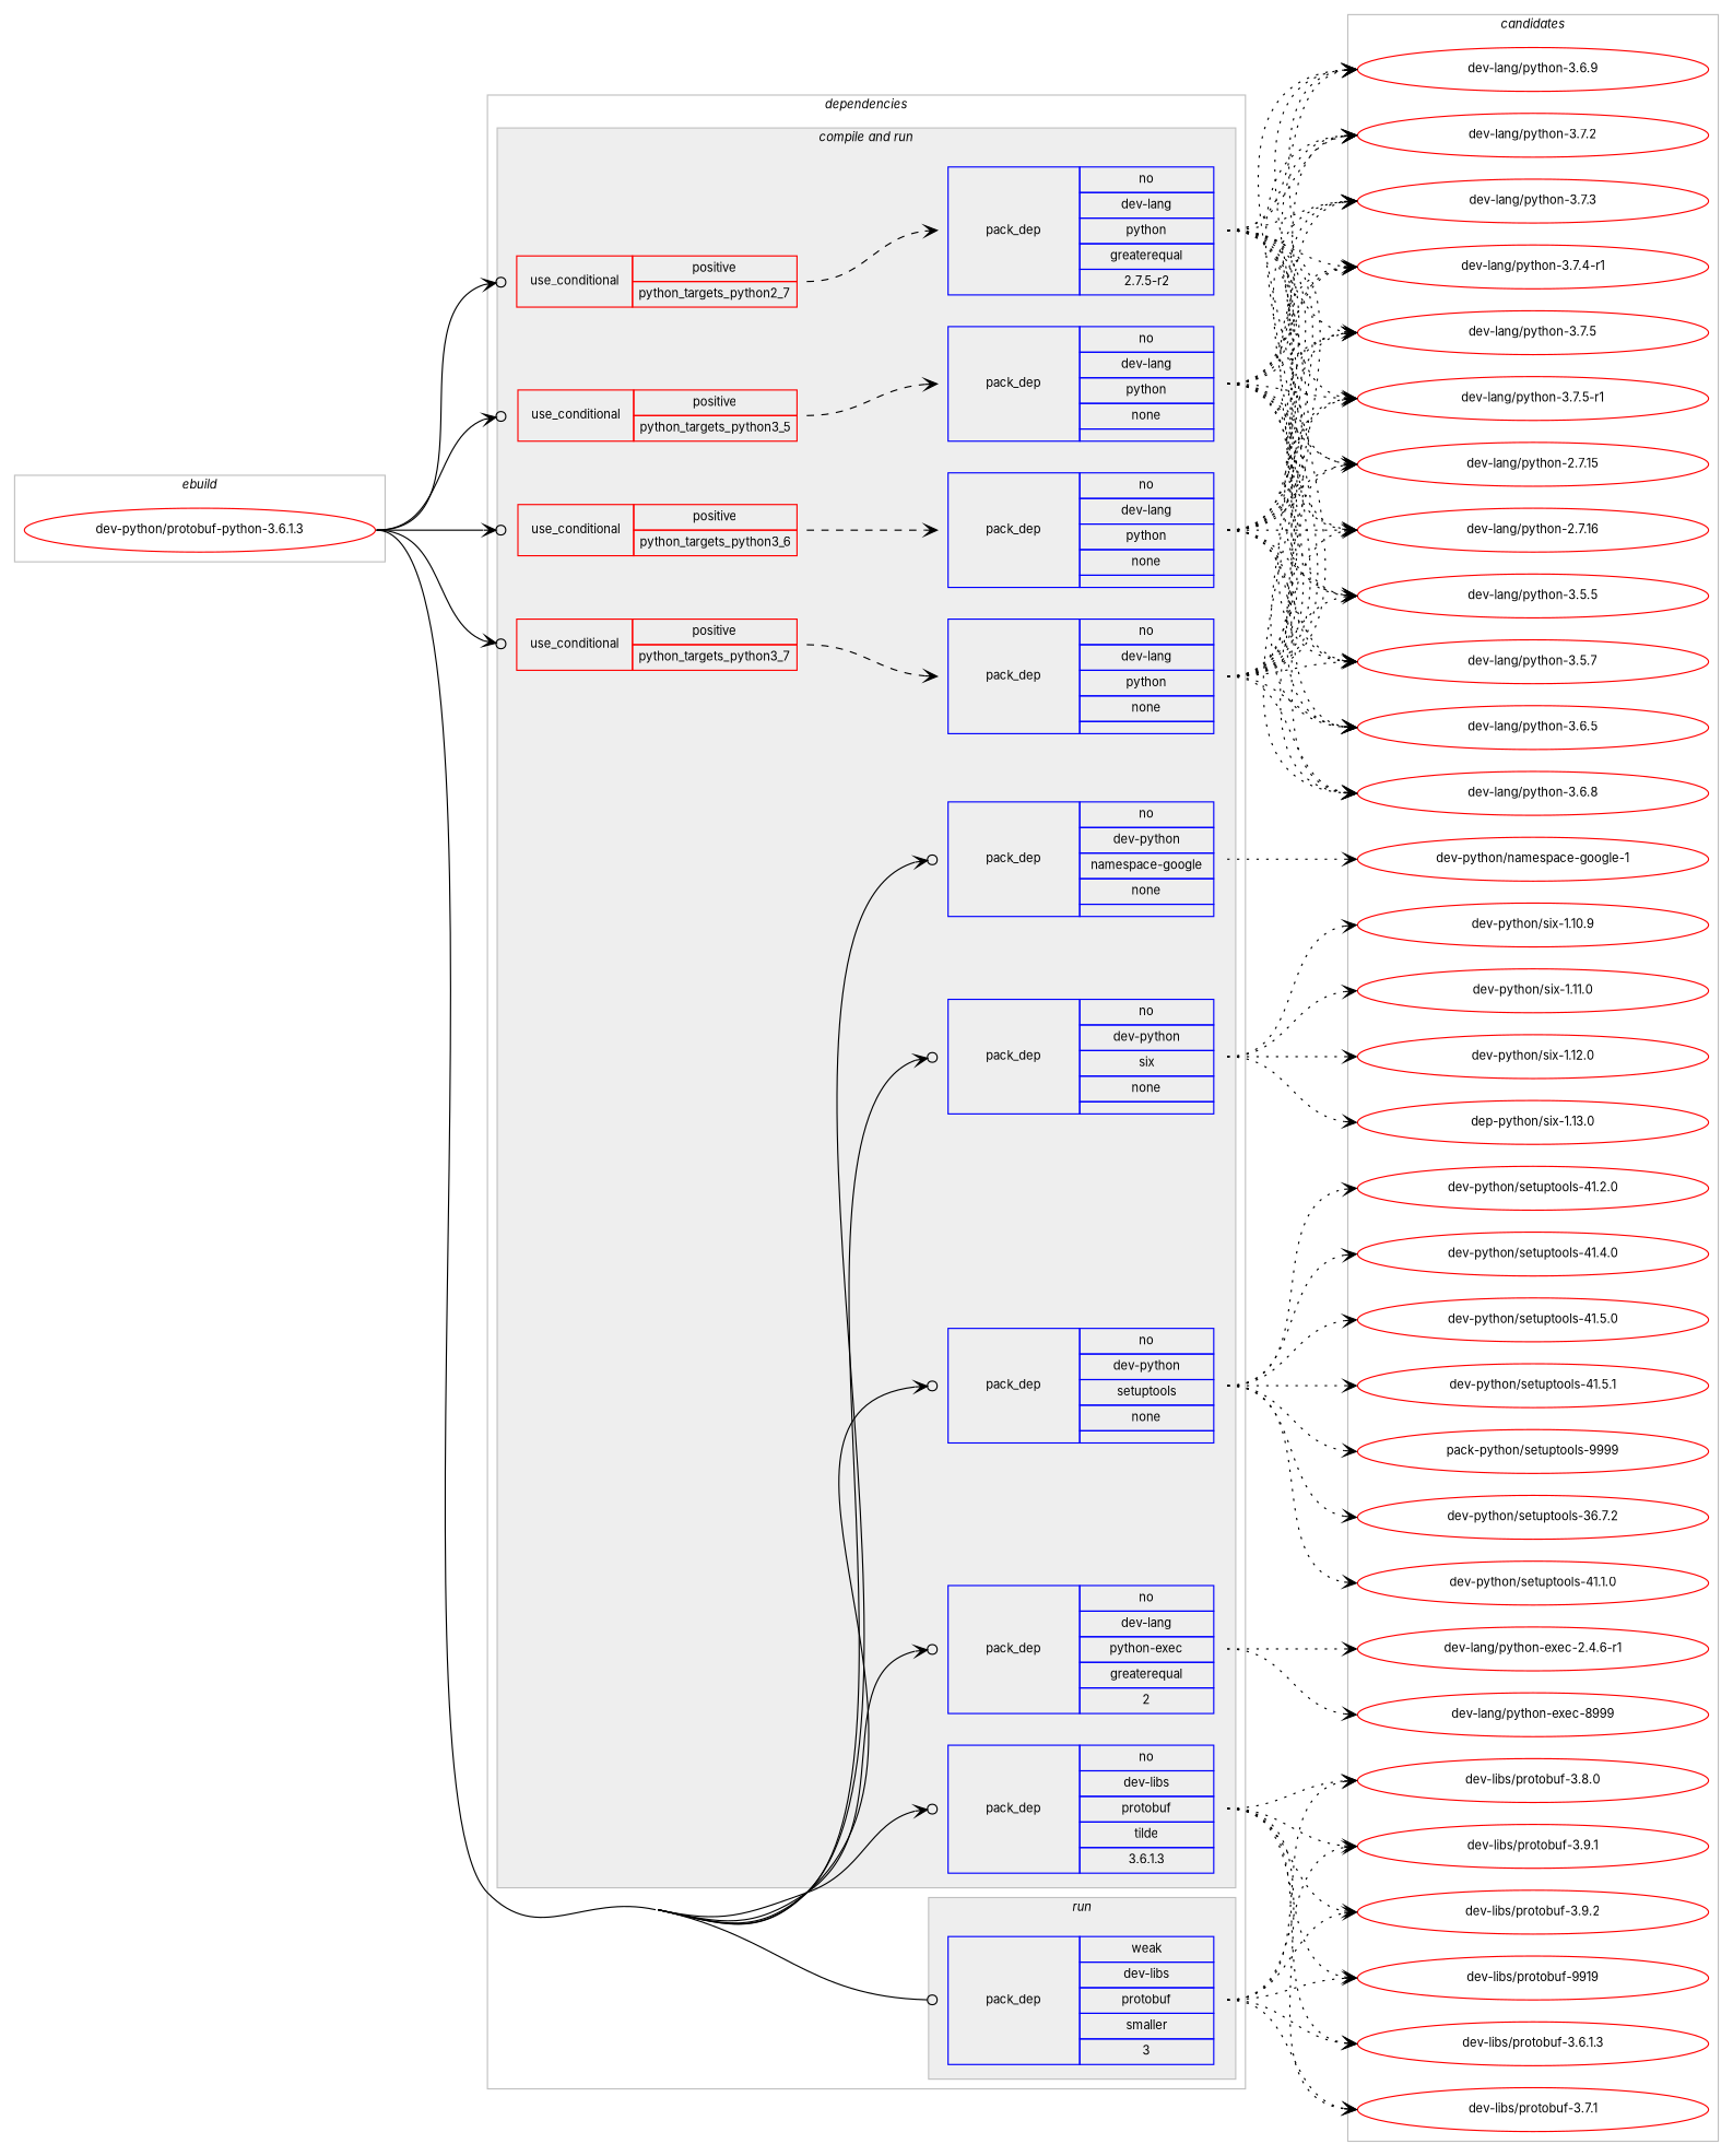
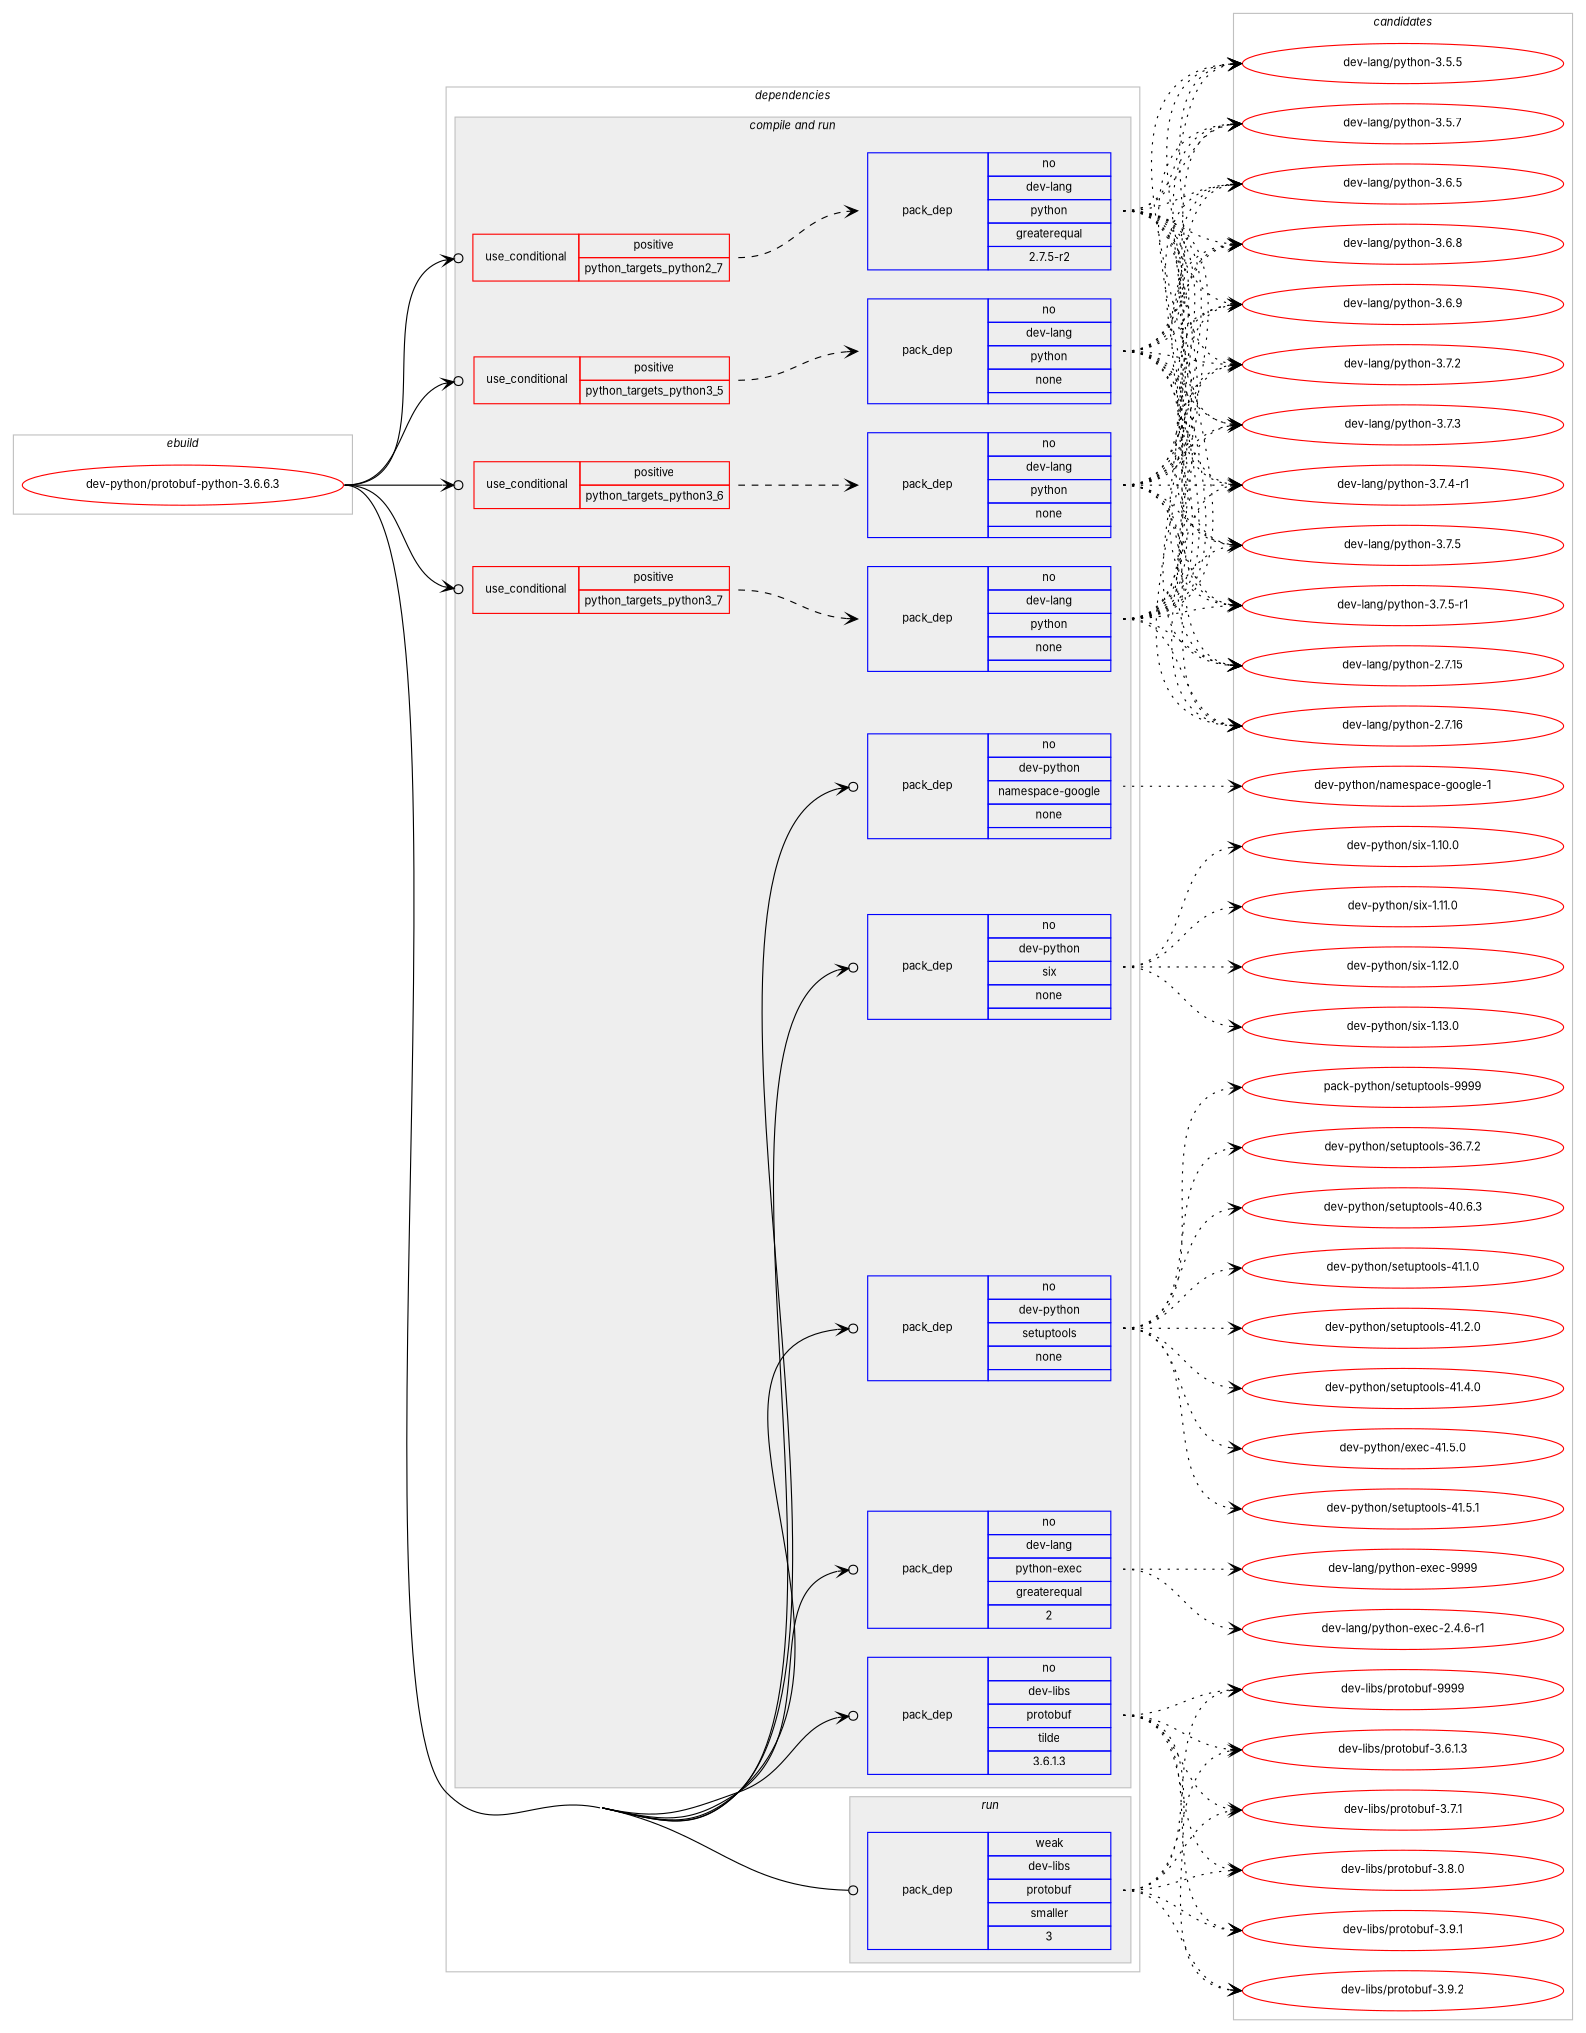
  digraph {
    compound=true
    concentrate=true
    fontname=Inter
    fontsize=10
    newrank=true
    rankdir=LR
    ranksep=1.5
    node [color=red fontname=Inter fontsize=10]
    edge [arrowhead=vee fontname=Inter headport=w style=dotted tailport=e weight=100]
-   n1 [label="dev-python/protobuf-python-3.6.1.3" width=4]
+   n1 [label="dev-python/protobuf-python-3.6.6.3" width=4]
    n2 [color=blue label=<<TABLE BORDER="0" CELLBORDER="1" CELLSPACING="0" CELLPADDING="4" WIDTH="220"><TR><TD ROWSPAN="6" CELLPADDING="30">pack_dep</TD></TR><TR><TD WIDTH="110">no</TD></TR><TR><TD>dev-lang</TD></TR><TR><TD>python</TD></TR><TR><TD>greaterequal</TD></TR><TR><TD>2.7.5-r2</TD></TR></TABLE>> shape=none]
    n3 [label=<<TABLE BORDER="0" CELLBORDER="1" CELLSPACING="0" CELLPADDING="4"><TR><TD ROWSPAN="3" CELLPADDING="10">use_conditional</TD></TR><TR><TD>positive</TD></TR><TR><TD>python_targets_python2_7</TD></TR></TABLE>> shape=none]
    n4 [color=blue label=<<TABLE BORDER="0" CELLBORDER="1" CELLSPACING="0" CELLPADDING="4" WIDTH="220"><TR><TD ROWSPAN="6" CELLPADDING="30">pack_dep</TD></TR><TR><TD WIDTH="110">no</TD></TR><TR><TD>dev-lang</TD></TR><TR><TD>python</TD></TR><TR><TD>none</TD></TR><TR><TD></TD></TR></TABLE>> shape=none]
    n5 [label=<<TABLE BORDER="0" CELLBORDER="1" CELLSPACING="0" CELLPADDING="4"><TR><TD ROWSPAN="3" CELLPADDING="10">use_conditional</TD></TR><TR><TD>positive</TD></TR><TR><TD>python_targets_python3_5</TD></TR></TABLE>> shape=none]
    n6 [color=blue label=<<TABLE BORDER="0" CELLBORDER="1" CELLSPACING="0" CELLPADDING="4" WIDTH="220"><TR><TD ROWSPAN="6" CELLPADDING="30">pack_dep</TD></TR><TR><TD WIDTH="110">no</TD></TR><TR><TD>dev-python</TD></TR><TR><TD>setuptools</TD></TR><TR><TD>none</TD></TR><TR><TD></TD></TR></TABLE>> shape=none]
    n7 [color=blue label=<<TABLE BORDER="0" CELLBORDER="1" CELLSPACING="0" CELLPADDING="4" WIDTH="220"><TR><TD ROWSPAN="6" CELLPADDING="30">pack_dep</TD></TR><TR><TD WIDTH="110">no</TD></TR><TR><TD>dev-lang</TD></TR><TR><TD>python</TD></TR><TR><TD>none</TD></TR><TR><TD></TD></TR></TABLE>> shape=none]
    n8 [label=<<TABLE BORDER="0" CELLBORDER="1" CELLSPACING="0" CELLPADDING="4"><TR><TD ROWSPAN="3" CELLPADDING="10">use_conditional</TD></TR><TR><TD>positive</TD></TR><TR><TD>python_targets_python3_6</TD></TR></TABLE>> shape=none]
    n9 [color=blue label=<<TABLE BORDER="0" CELLBORDER="1" CELLSPACING="0" CELLPADDING="4" WIDTH="220"><TR><TD ROWSPAN="6" CELLPADDING="30">pack_dep</TD></TR><TR><TD WIDTH="110">no</TD></TR><TR><TD>dev-lang</TD></TR><TR><TD>python</TD></TR><TR><TD>none</TD></TR><TR><TD></TD></TR></TABLE>> shape=none]
    n10 [label=<<TABLE BORDER="0" CELLBORDER="1" CELLSPACING="0" CELLPADDING="4"><TR><TD ROWSPAN="3" CELLPADDING="10">use_conditional</TD></TR><TR><TD>positive</TD></TR><TR><TD>python_targets_python3_7</TD></TR></TABLE>> shape=none]
    n11 [color=blue label=<<TABLE BORDER="0" CELLBORDER="1" CELLSPACING="0" CELLPADDING="4" WIDTH="220"><TR><TD ROWSPAN="6" CELLPADDING="30">pack_dep</TD></TR><TR><TD WIDTH="110">no</TD></TR><TR><TD>dev-lang</TD></TR><TR><TD>python-exec</TD></TR><TR><TD>greaterequal</TD></TR><TR><TD>2</TD></TR></TABLE>> shape=none]
    n12 [color=blue label=<<TABLE BORDER="0" CELLBORDER="1" CELLSPACING="0" CELLPADDING="4" WIDTH="220"><TR><TD ROWSPAN="6" CELLPADDING="30">pack_dep</TD></TR><TR><TD WIDTH="110">no</TD></TR><TR><TD>dev-libs</TD></TR><TR><TD>protobuf</TD></TR><TR><TD>tilde</TD></TR><TR><TD>3.6.1.3</TD></TR></TABLE>> shape=none]
    n13 [color=blue label=<<TABLE BORDER="0" CELLBORDER="1" CELLSPACING="0" CELLPADDING="4" WIDTH="220"><TR><TD ROWSPAN="6" CELLPADDING="30">pack_dep</TD></TR><TR><TD WIDTH="110">no</TD></TR><TR><TD>dev-python</TD></TR><TR><TD>namespace-google</TD></TR><TR><TD>none</TD></TR><TR><TD></TD></TR></TABLE>> shape=none]
    n14 [color=blue label=<<TABLE BORDER="0" CELLBORDER="1" CELLSPACING="0" CELLPADDING="4" WIDTH="220"><TR><TD ROWSPAN="6" CELLPADDING="30">pack_dep</TD></TR><TR><TD WIDTH="110">no</TD></TR><TR><TD>dev-python</TD></TR><TR><TD>six</TD></TR><TR><TD>none</TD></TR><TR><TD></TD></TR></TABLE>> shape=none]
    n15 [color=blue label=<<TABLE BORDER="0" CELLBORDER="1" CELLSPACING="0" CELLPADDING="4" WIDTH="220"><TR><TD ROWSPAN="6" CELLPADDING="30">pack_dep</TD></TR><TR><TD WIDTH="110">weak</TD></TR><TR><TD>dev-libs</TD></TR><TR><TD>protobuf</TD></TR><TR><TD>smaller</TD></TR><TR><TD>3</TD></TR></TABLE>> shape=none]
    n16 [label="dev-lang/python-2.7.15" width=4]
    n17 [label="dev-lang/python-2.7.16" width=4]
    n18 [label="dev-lang/python-3.5.5" width=4]
    n19 [label="dev-lang/python-3.5.7" width=4]
    n20 [label="dev-lang/python-3.6.5" width=4]
    n21 [label="dev-lang/python-3.6.8" width=4]
    n22 [label="dev-lang/python-3.6.9" width=4]
    n23 [label="dev-lang/python-3.7.2" width=4]
    n24 [label="dev-lang/python-3.7.3" width=4]
    n25 [label="dev-lang/python-3.7.4-r1" width=4]
    n26 [label="dev-lang/python-3.7.5" width=4]
    n27 [label="dev-lang/python-3.7.5-r1" width=4]
    n28 [label="dev-libs/protobuf-3.6.1.3" width=4]
    n29 [label="dev-libs/protobuf-3.7.1" width=4]
    n30 [label="dev-libs/protobuf-3.8.0" width=4]
    n31 [label="dev-libs/protobuf-3.9.1" width=4]
    n32 [label="dev-libs/protobuf-3.9.2" width=4]
-   n33 [label="dev-libs/protobuf-9919" width=4]
+   n33 [label="dev-libs/protobuf-9999" width=4]
    n34 [label="dev-lang/python-exec-2.4.6-r1" width=4]
-   n35 [label="dev-lang/python-exec-8999" width=4]
+   n35 [label="dev-lang/python-exec-9999" width=4]
    n36 [label="dev-python/namespace-google-1" width=4]
    n37 [label="dev-python/setuptools-36.7.2" width=4]
+   n38 [label="dev-python/setuptools-40.6.3" width=4]
    n39 [label="dev-python/setuptools-41.1.0" width=4]
    n40 [label="dev-python/setuptools-41.2.0" width=4]
    n41 [label="dev-python/setuptools-41.4.0" width=4]
-   n42 [label="dev-python/setuptools-41.5.0" width=4]
+   n42 [label="dev-python/exec-41.5.0" width=4]
    n43 [label="dev-python/setuptools-41.5.1" width=4]
    n44 [label="pack-python/setuptools-9999" width=4]
-   n45 [label="dev-python/six-1.10.9" width=4]
+   n45 [label="dev-python/six-1.10.0" width=4]
    n46 [label="dev-python/six-1.11.0" width=4]
    n47 [label="dev-python/six-1.12.0" width=4]
-   n48 [label="dep-python/six-1.13.0" width=4]
+   n48 [label="dev-python/six-1.13.0" width=4]
    subgraph cluster_1 {
      color=gray
      label=<<i>ebuild</i>>
      rank=same
      n1
    }
    subgraph cluster_2 {
      color=gray
      label=<<i>dependencies</i>>
      subgraph cluster_3 {
        color=gray
        fillcolor="#eeeeee"
        label=<<i>compile</i>>
        style=filled
      }
      subgraph cluster_4 {
        color=gray
        fillcolor="#eeeeee"
        label=<<i>compile and run</i>>
        style=filled
        subgraph sub_5 {
          color=gray
          fillcolor="#eeeeee"
          label=<<i>compile and run</i>>
          style=filled
          n3
          subgraph sub_6 {
            color=gray
            fillcolor="#eeeeee"
            label=<<i>compile and run</i>>
            style=filled
            n2
          }
        }
        subgraph sub_7 {
          color=gray
          fillcolor="#eeeeee"
          label=<<i>compile and run</i>>
          style=filled
          n5
          subgraph sub_8 {
            color=gray
            fillcolor="#eeeeee"
            label=<<i>compile and run</i>>
            style=filled
            n4
          }
        }
        subgraph sub_9 {
          color=gray
          fillcolor="#eeeeee"
          label=<<i>compile and run</i>>
          style=filled
          n6
        }
        subgraph sub_10 {
          color=gray
          fillcolor="#eeeeee"
          label=<<i>compile and run</i>>
          style=filled
          n8
          subgraph sub_11 {
            color=gray
            fillcolor="#eeeeee"
            label=<<i>compile and run</i>>
            style=filled
            n7
          }
        }
        subgraph sub_12 {
          color=gray
          fillcolor="#eeeeee"
          label=<<i>compile and run</i>>
          style=filled
          n10
          subgraph sub_13 {
            color=gray
            fillcolor="#eeeeee"
            label=<<i>compile and run</i>>
            style=filled
            n9
          }
        }
        subgraph sub_14 {
          color=gray
          fillcolor="#eeeeee"
          label=<<i>compile and run</i>>
          style=filled
          n11
        }
        subgraph sub_15 {
          color=gray
          fillcolor="#eeeeee"
          label=<<i>compile and run</i>>
          style=filled
          n12
        }
        subgraph sub_16 {
          color=gray
          fillcolor="#eeeeee"
          label=<<i>compile and run</i>>
          style=filled
          n13
        }
        subgraph sub_17 {
          color=gray
          fillcolor="#eeeeee"
          label=<<i>compile and run</i>>
          style=filled
          n14
        }
      }
      subgraph cluster_18 {
        color=gray
        fillcolor="#eeeeee"
        label=<<i>run</i>>
        style=filled
        subgraph sub_19 {
          color=gray
          fillcolor="#eeeeee"
          label=<<i>run</i>>
          style=filled
          n15
        }
      }
    }
    subgraph cluster_20 {
      color=gray
      label=<<i>candidates</i>>
      rank=same
      subgraph sub_21 {
        color=black
        label=<<i>candidates</i>>
        nodesep=1
        rank=same
        n16
        n17
        n18
        n19
        n20
        n21
        n22
        n23
        n24
        n25
        n26
        n27
      }
      subgraph sub_22 {
        color=black
        label=<<i>candidates</i>>
        nodesep=1
        rank=same
        n16
        n17
        n18
        n19
        n20
        n21
        n22
        n23
        n24
        n25
        n26
        n27
      }
      subgraph sub_23 {
        color=black
        label=<<i>candidates</i>>
        nodesep=1
        rank=same
        n16
        n17
        n18
        n19
        n20
        n21
        n22
        n23
        n24
        n25
        n26
        n27
      }
      subgraph sub_24 {
        color=black
        label=<<i>candidates</i>>
        nodesep=1
        rank=same
        n16
        n17
        n18
        n19
        n20
        n21
        n22
        n23
        n24
        n25
        n26
        n27
      }
      subgraph sub_25 {
        color=black
        label=<<i>candidates</i>>
        nodesep=1
        rank=same
        n28
        n29
        n30
        n31
        n32
        n33
      }
      subgraph sub_26 {
        color=black
        label=<<i>candidates</i>>
        nodesep=1
        rank=same
        n34
        n35
      }
      subgraph sub_27 {
        color=black
        label=<<i>candidates</i>>
        nodesep=1
        rank=same
        n36
      }
      subgraph sub_28 {
        color=black
        label=<<i>candidates</i>>
        nodesep=1
        rank=same
        n37
+       n38
        n39
        n40
        n41
        n42
        n43
        n44
      }
      subgraph sub_29 {
        color=black
        label=<<i>candidates</i>>
        nodesep=1
        rank=same
        n45
        n46
        n47
        n48
      }
      subgraph sub_30 {
        color=black
        label=<<i>candidates</i>>
        nodesep=1
        rank=same
        n28
        n29
        n30
        n31
        n32
        n33
      }
    }
    n1 -> n3 [arrowhead=odotvee style=solid weight=20]
    n1 -> n5 [arrowhead=odotvee style=solid weight=20]
    n1 -> n6 [arrowhead=odotvee style=solid weight=20]
    n1 -> n8 [arrowhead=odotvee style=solid weight=20]
    n1 -> n10 [arrowhead=odotvee style=solid weight=20]
    n1 -> n11 [arrowhead=odotvee style=solid weight=20]
    n1 -> n12 [arrowhead=odotvee style=solid weight=20]
    n1 -> n13 [arrowhead=odotvee style=solid weight=20]
    n1 -> n14 [arrowhead=odotvee style=solid weight=20]
    n1 -> n15 [arrowhead=odot style=solid weight=20]
    n2 -> n16
    n2 -> n17
    n2 -> n18
    n2 -> n19
    n2 -> n20
    n2 -> n21
    n2 -> n22
    n2 -> n23
    n2 -> n24
    n2 -> n25
    n2 -> n26
    n2 -> n27
    n3 -> n2 [style=dashed weight=20]
    n4 -> n16
    n4 -> n17
    n4 -> n18
    n4 -> n19
    n4 -> n20
    n4 -> n21
    n4 -> n22
    n4 -> n23
    n4 -> n24
    n4 -> n25
    n4 -> n26
    n4 -> n27
    n5 -> n4 [style=dashed weight=20]
    n6 -> n37
+   n6 -> n38
    n6 -> n39
    n6 -> n40
    n6 -> n41
    n6 -> n42
    n6 -> n43
    n6 -> n44
    n7 -> n16
    n7 -> n17
    n7 -> n18
    n7 -> n19
    n7 -> n20
    n7 -> n21
    n7 -> n22
    n7 -> n23
    n7 -> n24
    n7 -> n25
    n7 -> n26
    n7 -> n27
    n8 -> n7 [style=dashed weight=20]
    n9 -> n16
    n9 -> n17
    n9 -> n18
    n9 -> n19
    n9 -> n20
    n9 -> n21
    n9 -> n22
    n9 -> n23
    n9 -> n24
    n9 -> n25
    n9 -> n26
    n9 -> n27
    n10 -> n9 [style=dashed weight=20]
    n11 -> n34
    n11 -> n35
    n12 -> n28
    n12 -> n29
    n12 -> n30
    n12 -> n31
    n12 -> n32
    n12 -> n33
    n13 -> n36
    n14 -> n45
    n14 -> n46
    n14 -> n47
    n14 -> n48
    n15 -> n28
    n15 -> n29
    n15 -> n30
    n15 -> n31
    n15 -> n32
    n15 -> n33
  }
